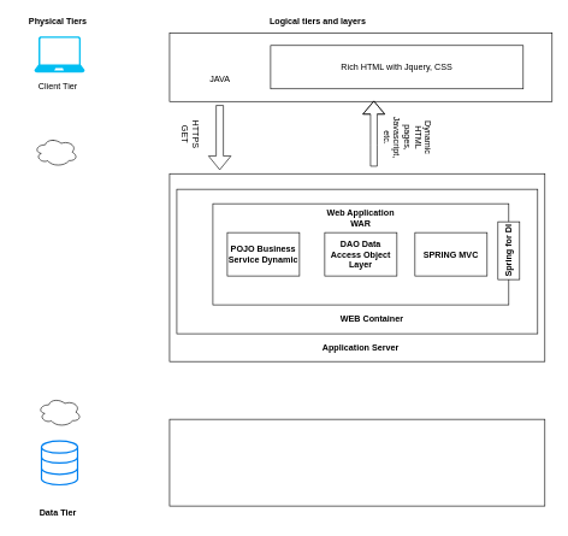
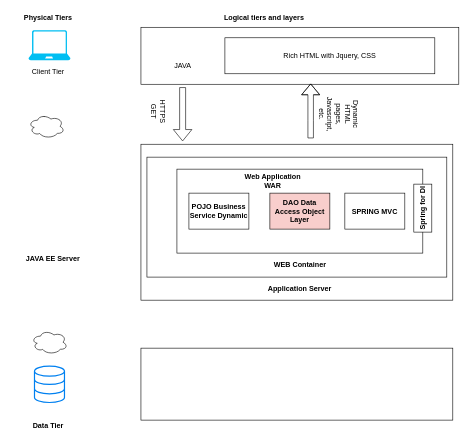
  <mxCell id="0" />
  <mxCell id="1" parent="0" />
  <mxCell id="2" value="" style="verticalLabelPosition=bottom;html=1;verticalAlign=top;align=center;strokeColor=none;fillColor=#00BEF2;shape=mxgraph.azure.laptop;pointerEvents=1;" vertex="1" parent="1"><mxGeometry x="46.5" y="50" width="70" height="50" as="geometry" /></mxCell>
  <mxCell id="3" value="Client Tier" style="text;html=1;align=center;verticalAlign=middle;resizable=0;points=[];autosize=1;" vertex="1" parent="1"><mxGeometry x="44" y="110" width="70" height="20" as="geometry" /></mxCell>
  <mxCell id="4" style="edgeStyle=orthogonalEdgeStyle;rounded=0;orthogonalLoop=1;jettySize=auto;html=1;exitX=0.4;exitY=0.1;exitDx=0;exitDy=0;exitPerimeter=0;" edge="1" parent="1" source="5"><mxGeometry relative="1" as="geometry"><mxPoint x="74" y="220" as="targetPoint" /></mxGeometry></mxCell>
  <mxCell id="5" value="" style="ellipse;shape=cloud;whiteSpace=wrap;html=1;" vertex="1" parent="1"><mxGeometry x="46.5" y="190" width="60" height="40" as="geometry" /></mxCell>
  <mxCell id="6" value="" style="ellipse;shape=cloud;whiteSpace=wrap;html=1;" vertex="1" parent="1"><mxGeometry x="51.5" y="550" width="60" height="40" as="geometry" /></mxCell>
  <mxCell id="7" value="" style="shape=image;html=1;verticalAlign=top;verticalLabelPosition=bottom;labelBackgroundColor=#ffffff;imageAspect=0;aspect=fixed;image=https://cdn1.iconfinder.com/data/icons/hawcons/32/700036-icon-78-document-file-java-128.png" vertex="1" parent="1"><mxGeometry x="20.25" y="280.27" width="132.5" height="132.5" as="geometry" /></mxCell>
+ <mxCell id="8" value="&lt;b&gt;JAVA EE Server&lt;/b&gt;" style="text;html=1;align=center;verticalAlign=middle;resizable=0;points=[];autosize=1;" vertex="1" parent="1"><mxGeometry x="31.5" y="421.52" width="110" height="20" as="geometry" /></mxCell>
  <mxCell id="9" value="" style="html=1;verticalLabelPosition=bottom;align=center;labelBackgroundColor=#ffffff;verticalAlign=top;strokeWidth=2;strokeColor=#0080F0;shadow=0;dashed=0;shape=mxgraph.ios7.icons.data;" vertex="1" parent="1"><mxGeometry x="56.5" y="610" width="50" height="60.62" as="geometry" /></mxCell>
  <mxCell id="10" value="&lt;b&gt;Data Tier&lt;/b&gt;" style="text;html=1;align=center;verticalAlign=middle;resizable=0;points=[];autosize=1;" vertex="1" parent="1"><mxGeometry x="44" y="700" width="70" height="20" as="geometry" /></mxCell>
  <mxCell id="11" value="&lt;b&gt;Physical Tiers&lt;/b&gt;" style="text;html=1;align=center;verticalAlign=middle;resizable=0;points=[];autosize=1;" vertex="1" parent="1"><mxGeometry x="29" y="20" width="100" height="20" as="geometry" /></mxCell>
  <mxCell id="12" value="&lt;b&gt;Logical tiers and layers&lt;/b&gt;" style="text;html=1;align=center;verticalAlign=middle;resizable=0;points=[];autosize=1;" vertex="1" parent="1"><mxGeometry x="364" y="20" width="150" height="20" as="geometry" /></mxCell>
  <mxCell id="13" value="" style="rounded=0;whiteSpace=wrap;html=1;" vertex="1" parent="1"><mxGeometry x="234" y="45" width="530" height="95" as="geometry" /></mxCell>
  <mxCell id="14" value="Rich HTML with Jquery, CSS" style="rounded=0;whiteSpace=wrap;html=1;" vertex="1" parent="1"><mxGeometry x="374" y="62.5" width="350" height="60" as="geometry" /></mxCell>
  <mxCell id="15" value="JAVA" style="text;html=1;strokeColor=none;fillColor=none;align=center;verticalAlign=middle;whiteSpace=wrap;rounded=0;" vertex="1" parent="1"><mxGeometry x="284" y="100" width="40" height="20" as="geometry" /></mxCell>
  <mxCell id="16" value="" style="rounded=0;whiteSpace=wrap;html=1;" vertex="1" parent="1"><mxGeometry x="234" y="240" width="520" height="260" as="geometry" /></mxCell>
  <mxCell id="17" value="&lt;b&gt;Application Server&lt;/b&gt;" style="text;html=1;strokeColor=none;fillColor=none;align=center;verticalAlign=middle;whiteSpace=wrap;rounded=0;" vertex="1" parent="1"><mxGeometry x="434" y="471.52" width="130" height="20" as="geometry" /></mxCell>
  <mxCell id="18" value="" style="rounded=0;whiteSpace=wrap;html=1;" vertex="1" parent="1"><mxGeometry x="244" y="261.52" width="500" height="200" as="geometry" /></mxCell>
  <mxCell id="19" value="" style="rounded=0;whiteSpace=wrap;html=1;" vertex="1" parent="1"><mxGeometry x="294" y="281.52" width="410" height="140" as="geometry" /></mxCell>
- <mxCell id="20" value="&lt;b&gt;Web Application WAR&lt;/b&gt;" style="text;html=1;strokeColor=none;fillColor=none;align=center;verticalAlign=middle;whiteSpace=wrap;rounded=0;" vertex="1" parent="1"><mxGeometry x="444" y="291.52" width="110" height="20" as="geometry" /></mxCell>
- <mxCell id="21" value="&lt;b&gt;WEB Container&lt;/b&gt;" style="text;html=1;strokeColor=none;fillColor=none;align=center;verticalAlign=middle;whiteSpace=wrap;rounded=0;" vertex="1" parent="1"><mxGeometry x="461.5" y="431.52" width="105" height="20" as="geometry" /></mxCell>
+ <mxCell id="20" value="&lt;b&gt;Web Application WAR&lt;/b&gt;" style="text;html=1;strokeColor=none;fillColor=none;align=center;verticalAlign=middle;whiteSpace=wrap;rounded=0;" vertex="1" parent="1"><mxGeometry x="399" y="291.52" width="110" height="20" as="geometry" /></mxCell>
+ <mxCell id="21" value="&lt;b&gt;WEB Container&lt;/b&gt;" style="text;html=1;strokeColor=none;fillColor=none;align=center;verticalAlign=middle;whiteSpace=wrap;rounded=0;" vertex="1" parent="1"><mxGeometry x="446.5" y="431.52" width="105" height="20" as="geometry" /></mxCell>
  <mxCell id="22" value="&lt;b&gt;POJO Business Service Dynamic&lt;/b&gt;" style="rounded=0;whiteSpace=wrap;html=1;" vertex="1" parent="1"><mxGeometry x="314" y="321.52" width="100" height="60" as="geometry" /></mxCell>
- <mxCell id="23" value="&lt;b&gt;DAO Data Access Object Layer&lt;/b&gt;" style="rounded=0;whiteSpace=wrap;html=1;" vertex="1" parent="1"><mxGeometry x="449" y="321.52" width="100" height="60" as="geometry" /></mxCell>
+ <mxCell id="23" value="&lt;b&gt;DAO Data Access Object Layer&lt;/b&gt;" style="rounded=0;whiteSpace=wrap;html=1;fillColor=#f8cecc;" vertex="1" parent="1"><mxGeometry x="449" y="321.52" width="100" height="60" as="geometry" /></mxCell>
  <mxCell id="24" value="&lt;b&gt;SPRING MVC&lt;/b&gt;" style="rounded=0;whiteSpace=wrap;html=1;" vertex="1" parent="1"><mxGeometry x="574" y="321.52" width="100" height="60" as="geometry" /></mxCell>
  <mxCell id="25" value="&lt;b&gt;Spring for DI&lt;/b&gt;" style="rounded=0;whiteSpace=wrap;html=1;rotation=-90;" vertex="1" parent="1"><mxGeometry x="664" y="331.52" width="80" height="30" as="geometry" /></mxCell>
  <mxCell id="26" value="" style="shape=flexArrow;endArrow=classic;html=1;" edge="1" parent="1"><mxGeometry width="50" height="50" relative="1" as="geometry"><mxPoint x="303.5" y="145" as="sourcePoint" /><mxPoint x="303.5" y="235" as="targetPoint" /></mxGeometry></mxCell>
  <mxCell id="27" value="HTTPS GET" style="text;html=1;strokeColor=none;fillColor=none;align=center;verticalAlign=middle;whiteSpace=wrap;rounded=0;rotation=90;" vertex="1" parent="1"><mxGeometry x="264" y="160" height="50" as="geometry" /></mxCell>
  <mxCell id="28" value="" style="shape=flexArrow;endArrow=classic;html=1;entryX=0.534;entryY=0.989;entryDx=0;entryDy=0;entryPerimeter=0;width=9.2;endSize=5.684;" edge="1" parent="1" target="13"><mxGeometry width="50" height="50" relative="1" as="geometry"><mxPoint x="517" y="230" as="sourcePoint" /><mxPoint x="604" y="235" as="targetPoint" /><Array as="points"><mxPoint x="517" y="200" /></Array></mxGeometry></mxCell>
  <mxCell id="29" value="Dynamic HTML pages, Javascript, etc." style="text;html=1;strokeColor=none;fillColor=none;align=center;verticalAlign=middle;whiteSpace=wrap;rounded=0;rotation=90;" vertex="1" parent="1"><mxGeometry x="549" y="165" width="30" height="50" as="geometry" /></mxCell>
  <mxCell id="30" value="" style="rounded=0;whiteSpace=wrap;html=1;" vertex="1" parent="1"><mxGeometry x="234" y="580" width="520" height="120" as="geometry" /></mxCell>
